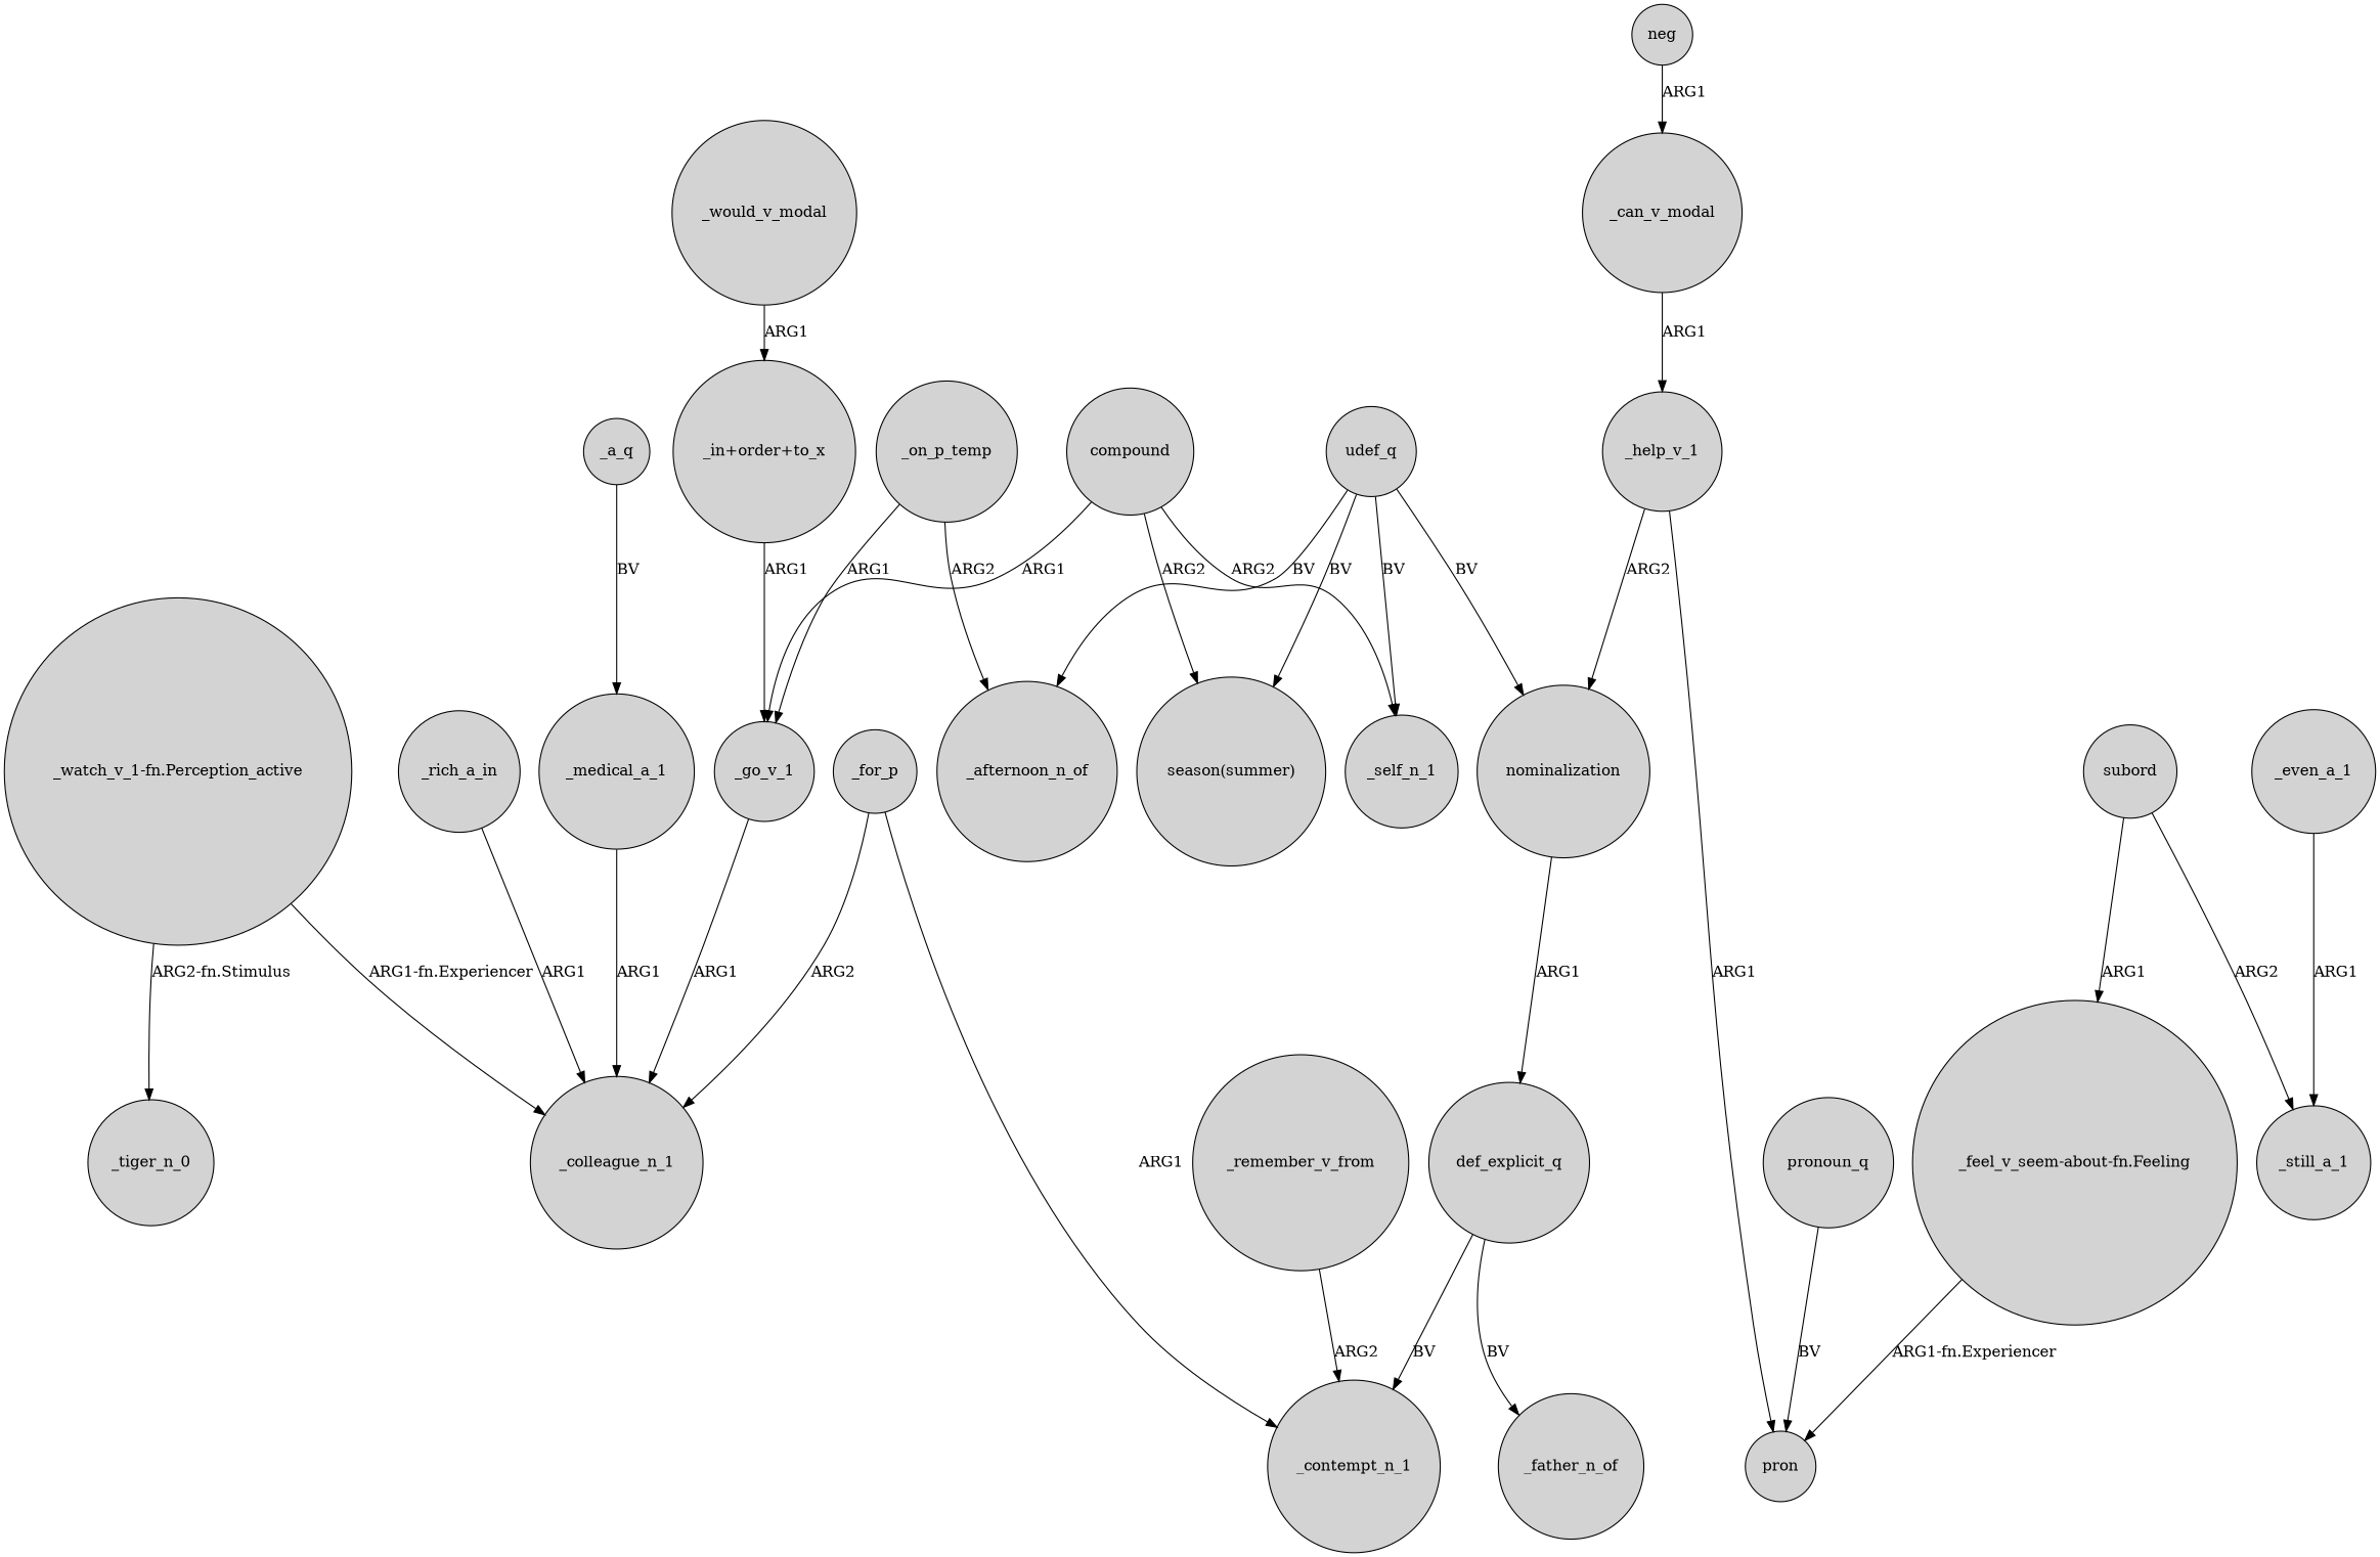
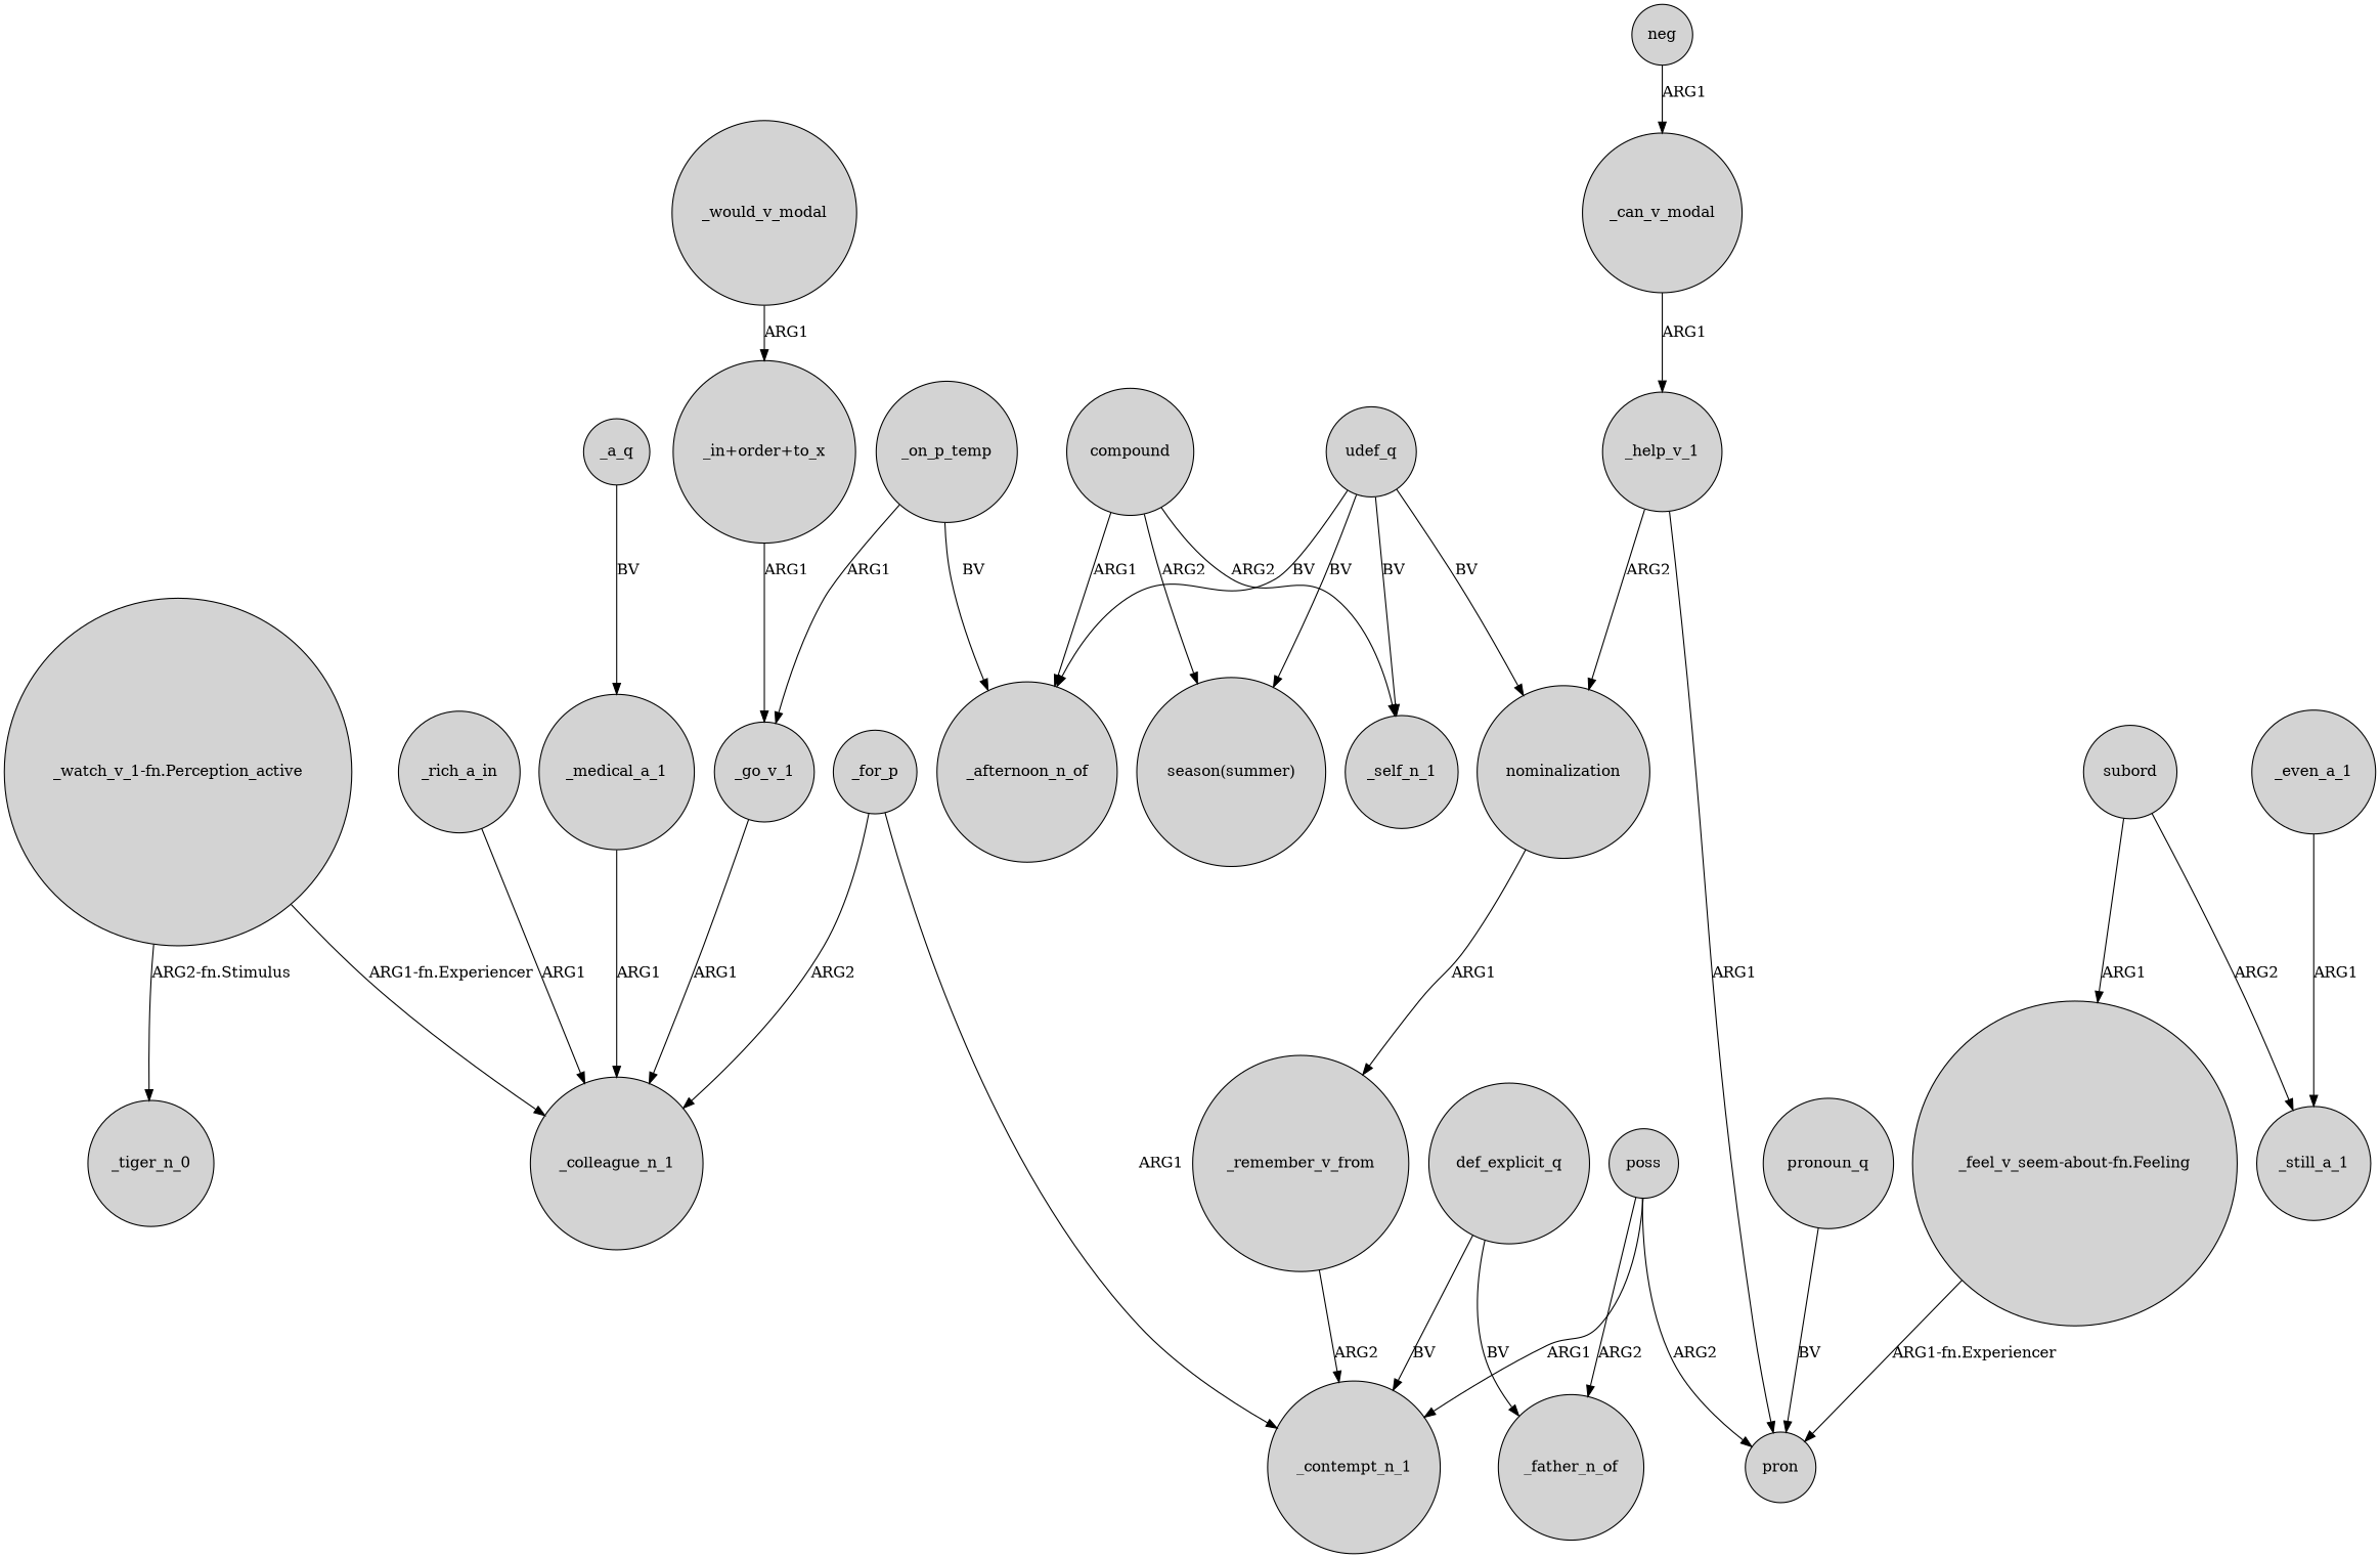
  digraph {
    node [shape=circle style=filled]
    n1 [label=_tiger_n_0]
    "_watch_v_1-fn.Perception_active"
    _colleague_n_1
    compound
    "season(summer)"
    _afternoon_n_of
    _self_n_1
    udef_q
    nominalization
    _remember_v_from
+   poss
    pron
    _contempt_n_1
    _father_n_of
    _medical_a_1
    subord
    "_feel_v_seem-about-fn.Feeling"
    _still_a_1
    _would_v_modal
    "_in+order+to_x"
    _go_v_1
    _help_v_1
    _a_q
    def_explicit_q
    pronoun_q
    _on_p_temp
    _even_a_1
    _rich_a_in
    _for_p
    neg
    _can_v_modal
    "_watch_v_1-fn.Perception_active" -> n1 [label="ARG2-fn.Stimulus"]
    "_watch_v_1-fn.Perception_active" -> _colleague_n_1 [label="ARG1-fn.Experiencer"]
    compound -> "season(summer)" [label=ARG2]
-   compound -> _go_v_1 [label=ARG1]
+   compound -> _afternoon_n_of [label=ARG1]
    compound -> _self_n_1 [label=ARG2]
    udef_q -> "season(summer)" [label=BV]
    udef_q -> _afternoon_n_of [label=BV]
    udef_q -> _self_n_1 [label=BV]
    udef_q -> nominalization [label=BV]
-   nominalization -> def_explicit_q [label=ARG1]
+   nominalization -> _remember_v_from [label=ARG1]
    _remember_v_from -> _contempt_n_1 [label=ARG2]
+   poss -> pron [label=ARG2]
+   poss -> _contempt_n_1 [label=ARG1]
+   poss -> _father_n_of [label=ARG2]
    _medical_a_1 -> _colleague_n_1 [label=ARG1]
    subord -> "_feel_v_seem-about-fn.Feeling" [label=ARG1]
    subord -> _still_a_1 [label=ARG2]
    "_feel_v_seem-about-fn.Feeling" -> pron [label="ARG1-fn.Experiencer"]
    _would_v_modal -> "_in+order+to_x" [label=ARG1]
    "_in+order+to_x" -> _go_v_1 [label=ARG1]
    _go_v_1 -> _colleague_n_1 [label=ARG1]
    _help_v_1 -> nominalization [label=ARG2]
    _help_v_1 -> pron [label=ARG1]
    _a_q -> _medical_a_1 [label=BV]
    def_explicit_q -> _contempt_n_1 [label=BV]
    def_explicit_q -> _father_n_of [label=BV]
    pronoun_q -> pron [label=BV]
-   _on_p_temp -> _afternoon_n_of [label=ARG2]
+   _on_p_temp -> _afternoon_n_of [label=BV]
    _on_p_temp -> _go_v_1 [label=ARG1]
    _even_a_1 -> _still_a_1 [label=ARG1]
    _rich_a_in -> _colleague_n_1 [label=ARG1]
    _for_p -> _colleague_n_1 [label=ARG2]
    _for_p -> _contempt_n_1 [label=ARG1]
    neg -> _can_v_modal [label=ARG1]
    _can_v_modal -> _help_v_1 [label=ARG1]
  }
